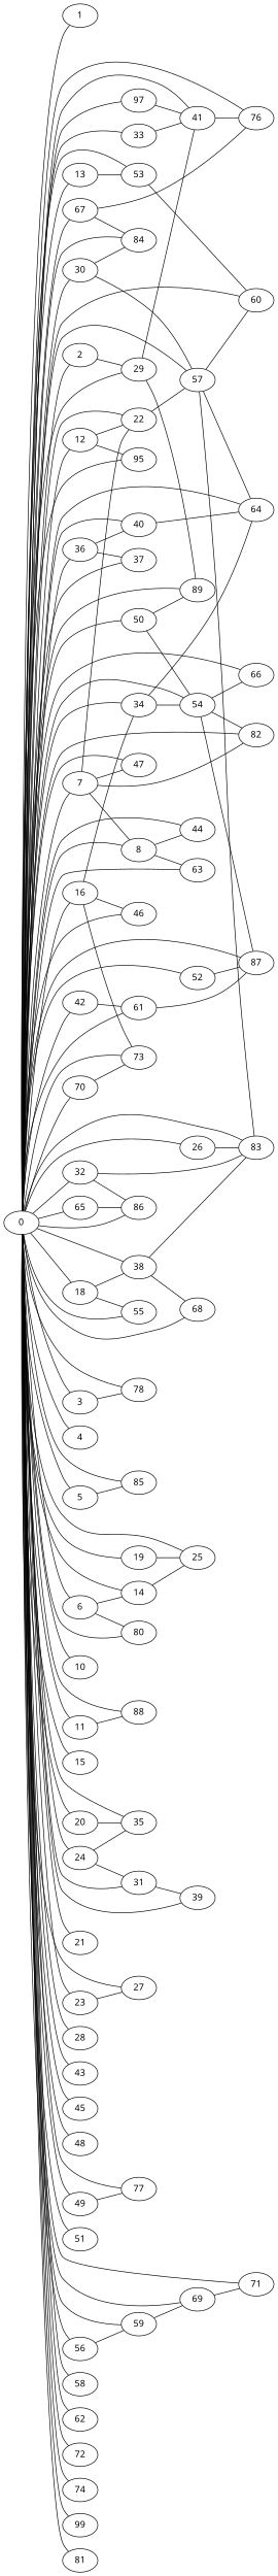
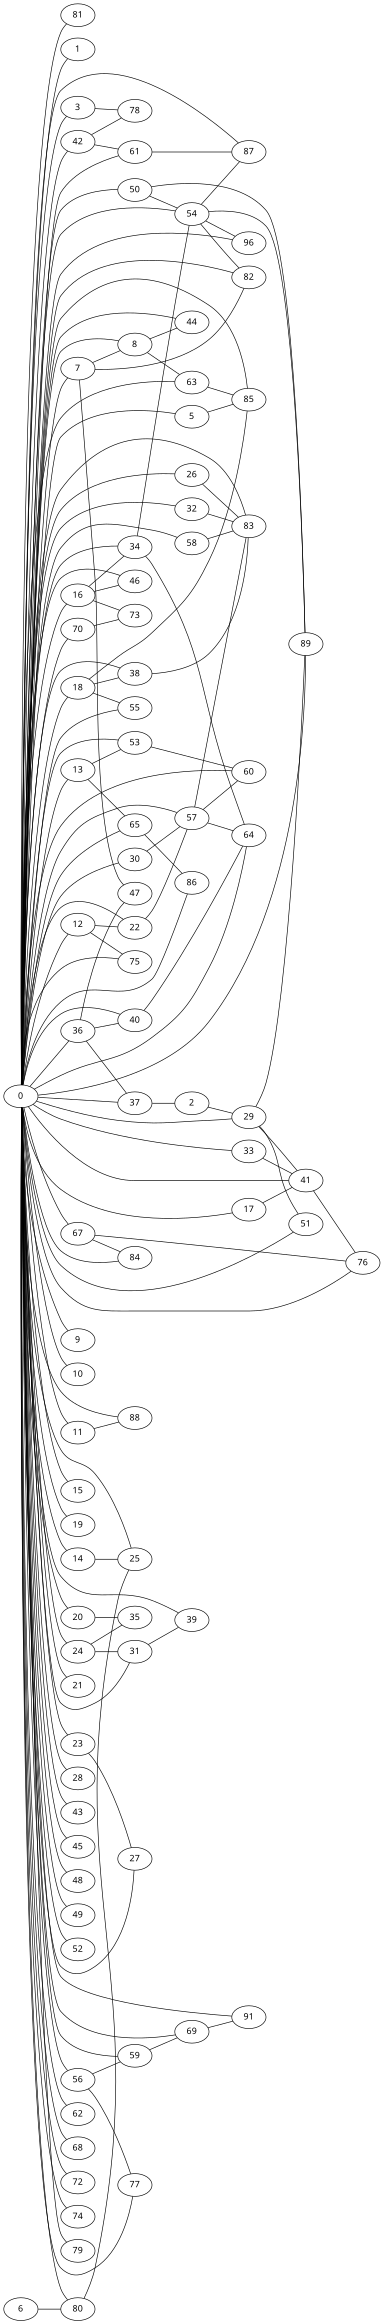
  graph {
    fontname="Noto Sans"
    rankdir=LR
    node [fontname="Noto Sans"]
    edge [fontname="Noto Sans"]
    0
    1
    2
    3
-   4
+   4 [label=9]
    5
    6
    7
    8
    10
    11
    12
    13
    14
    15
    16
-   17 [label=97]
+   17
    18
    19
    20
    21
    22
    23
    24
    25
    26
    27
    28
    29
    30
    31
    32
    33
    34
    35
    36
    37
    38
    39
    40
    41
    42
    43
    44
    45
    46
    47
    48
    49
    50
    51
    52
    53
    54
    55
    56
    57
    58
    59
    60
    61
    62
    63
    64
    65
-   66
+   66 [label=96]
    67
    68
    69
    70
-   71
+   71 [label=91]
    72
    73
    74
-   75 [label=95]
+   75
    76
    77
    78
-   79 [label=99]
+   79
    80
    81
    82
    83
    84
    85
    86
    87
    88
    89
    0 -- 1
-   0 -- 2
+   37 -- 2
    0 -- 3
    0 -- 4
    0 -- 5
-   0 -- 6
    0 -- 7
    0 -- 8
    0 -- 10
    0 -- 11
    0 -- 12
    0 -- 13
    0 -- 14
    0 -- 15
    0 -- 16
    0 -- 17
    0 -- 18
    0 -- 19
    0 -- 20
    0 -- 21
    0 -- 22
    0 -- 23
    0 -- 24
    0 -- 25
    0 -- 26
    0 -- 27
    0 -- 28
    0 -- 29
    0 -- 30
    0 -- 31
    0 -- 32
    0 -- 33
    0 -- 34
-   0 -- 35
    0 -- 36
    0 -- 37
    0 -- 38
    0 -- 39
    0 -- 40
    0 -- 41
    0 -- 42
    0 -- 43
    0 -- 44
    0 -- 45
    0 -- 46
-   0 -- 47
+   36 -- 47
    0 -- 48
    0 -- 49
    0 -- 50
    0 -- 51
    0 -- 52
    0 -- 53
    0 -- 54
    0 -- 55
    0 -- 56
    0 -- 57
    0 -- 58
    0 -- 59
    0 -- 60
    0 -- 61
    0 -- 62
    0 -- 63
    0 -- 64
    0 -- 65
    0 -- 66
    0 -- 67
    0 -- 68
    0 -- 69
    0 -- 70
    0 -- 71
    0 -- 72
-   0 -- 73
    0 -- 74
    0 -- 75
    0 -- 76
    0 -- 77
-   0 -- 78
+   42 -- 78
    0 -- 79
    0 -- 80
    0 -- 81
    0 -- 82
    0 -- 83
    0 -- 84
    0 -- 85
    0 -- 86
    0 -- 87
    0 -- 88
    0 -- 89
    2 -- 29
    3 -- 78
    5 -- 85
-   6 -- 14
    6 -- 80
    7 -- 8
-   7 -- 22
    7 -- 47
    7 -- 82
    8 -- 44
    8 -- 63
    11 -- 88
    12 -- 22
    12 -- 75
    13 -- 53
+   13 -- 65
    14 -- 25
    16 -- 34
    16 -- 46
    16 -- 73
    17 -- 41
    18 -- 38
    18 -- 55
-   19 -- 25
+   18 -- 85
+   80 -- 25
    20 -- 35
    22 -- 57
    23 -- 27
    24 -- 31
    24 -- 35
    26 -- 83
    29 -- 41
+   29 -- 51
    29 -- 89
    30 -- 57
-   30 -- 84
    31 -- 39
    32 -- 83
-   32 -- 86
    33 -- 41
    34 -- 54
    34 -- 64
    36 -- 37
    36 -- 40
-   38 -- 68
    38 -- 83
    40 -- 64
    41 -- 76
    42 -- 61
-   49 -- 77
+   56 -- 77
    50 -- 54
    50 -- 89
-   52 -- 87
    53 -- 60
    54 -- 66
    54 -- 82
    54 -- 87
+   54 -- 89
    56 -- 59
    57 -- 60
    57 -- 64
    57 -- 83
+   58 -- 83
    59 -- 69
    61 -- 87
+   63 -- 85
    65 -- 86
    67 -- 76
    67 -- 84
    69 -- 71
    70 -- 73
  }
